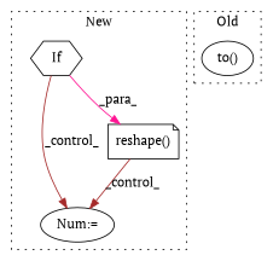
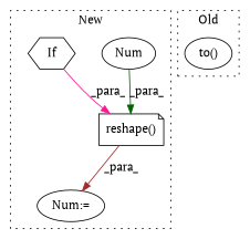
  digraph {
    fontname="PT Serif"
    node [a=75 fontname="PT Serif" l=3 shape=ellipse]
    edge [color=brown fontname="PT Serif"]
    n1 [l="16,1" label="reshape()" s="12708,12726" shape=note]
+   n2 [a=76 l=2 label=Num s=12724]
    n3 [a=68 label="Num:=" s=12705]
    n4 [a=96 label=If s=12542 shape=hexagon]
    n5 [l="43,1" label="to()" s="3224,3274"]
    subgraph cluster_1 {
      label=New
      style=dotted
      n1
+     n2
      n3
      n4
    }
    subgraph cluster_2 {
      label=Old
      style=dotted
      n5
    }
-   n1 -> n3 [label=_control_]
+   n1 -> n3 [label=_para_]
+   n2 -> n1 [color=darkgreen label=_para_]
    n4 -> n1 [color=deeppink label=_para_]
-   n4 -> n3 [label=_control_]
  }
